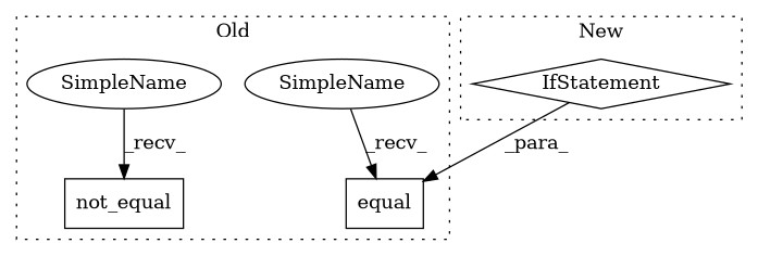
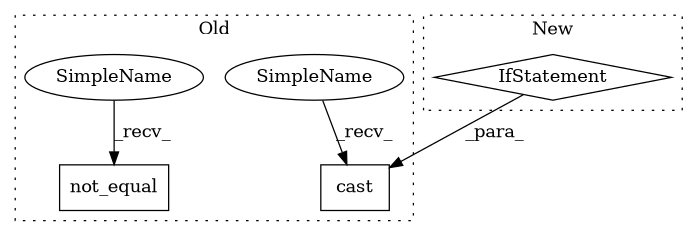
  digraph {
    node [a=32 l=10 shape=box]
    n1 [l="10,1" label=not_equal s="571,659"]
-   n2 [l="5,1" label=equal s="555,679"]
+   n2 [l="5,1" label=cast s="555,679"]
    n3 [a=42 label=SimpleName s=544 shape=ellipse]
    n4 [a=42 label=SimpleName s=560 shape=ellipse]
    n5 [a=25 l="4,2" label=IfStatement s="364,400" shape=diamond]
    subgraph cluster_1 {
      label=Old
      style=dotted
      n1
      n2
      n3
      n4
    }
    subgraph cluster_2 {
      label=New
      style=dotted
      n5
    }
    n3 -> n2 [label=_recv_]
    n4 -> n1 [label=_recv_]
    n5 -> n2 [label=_para_]
  }
